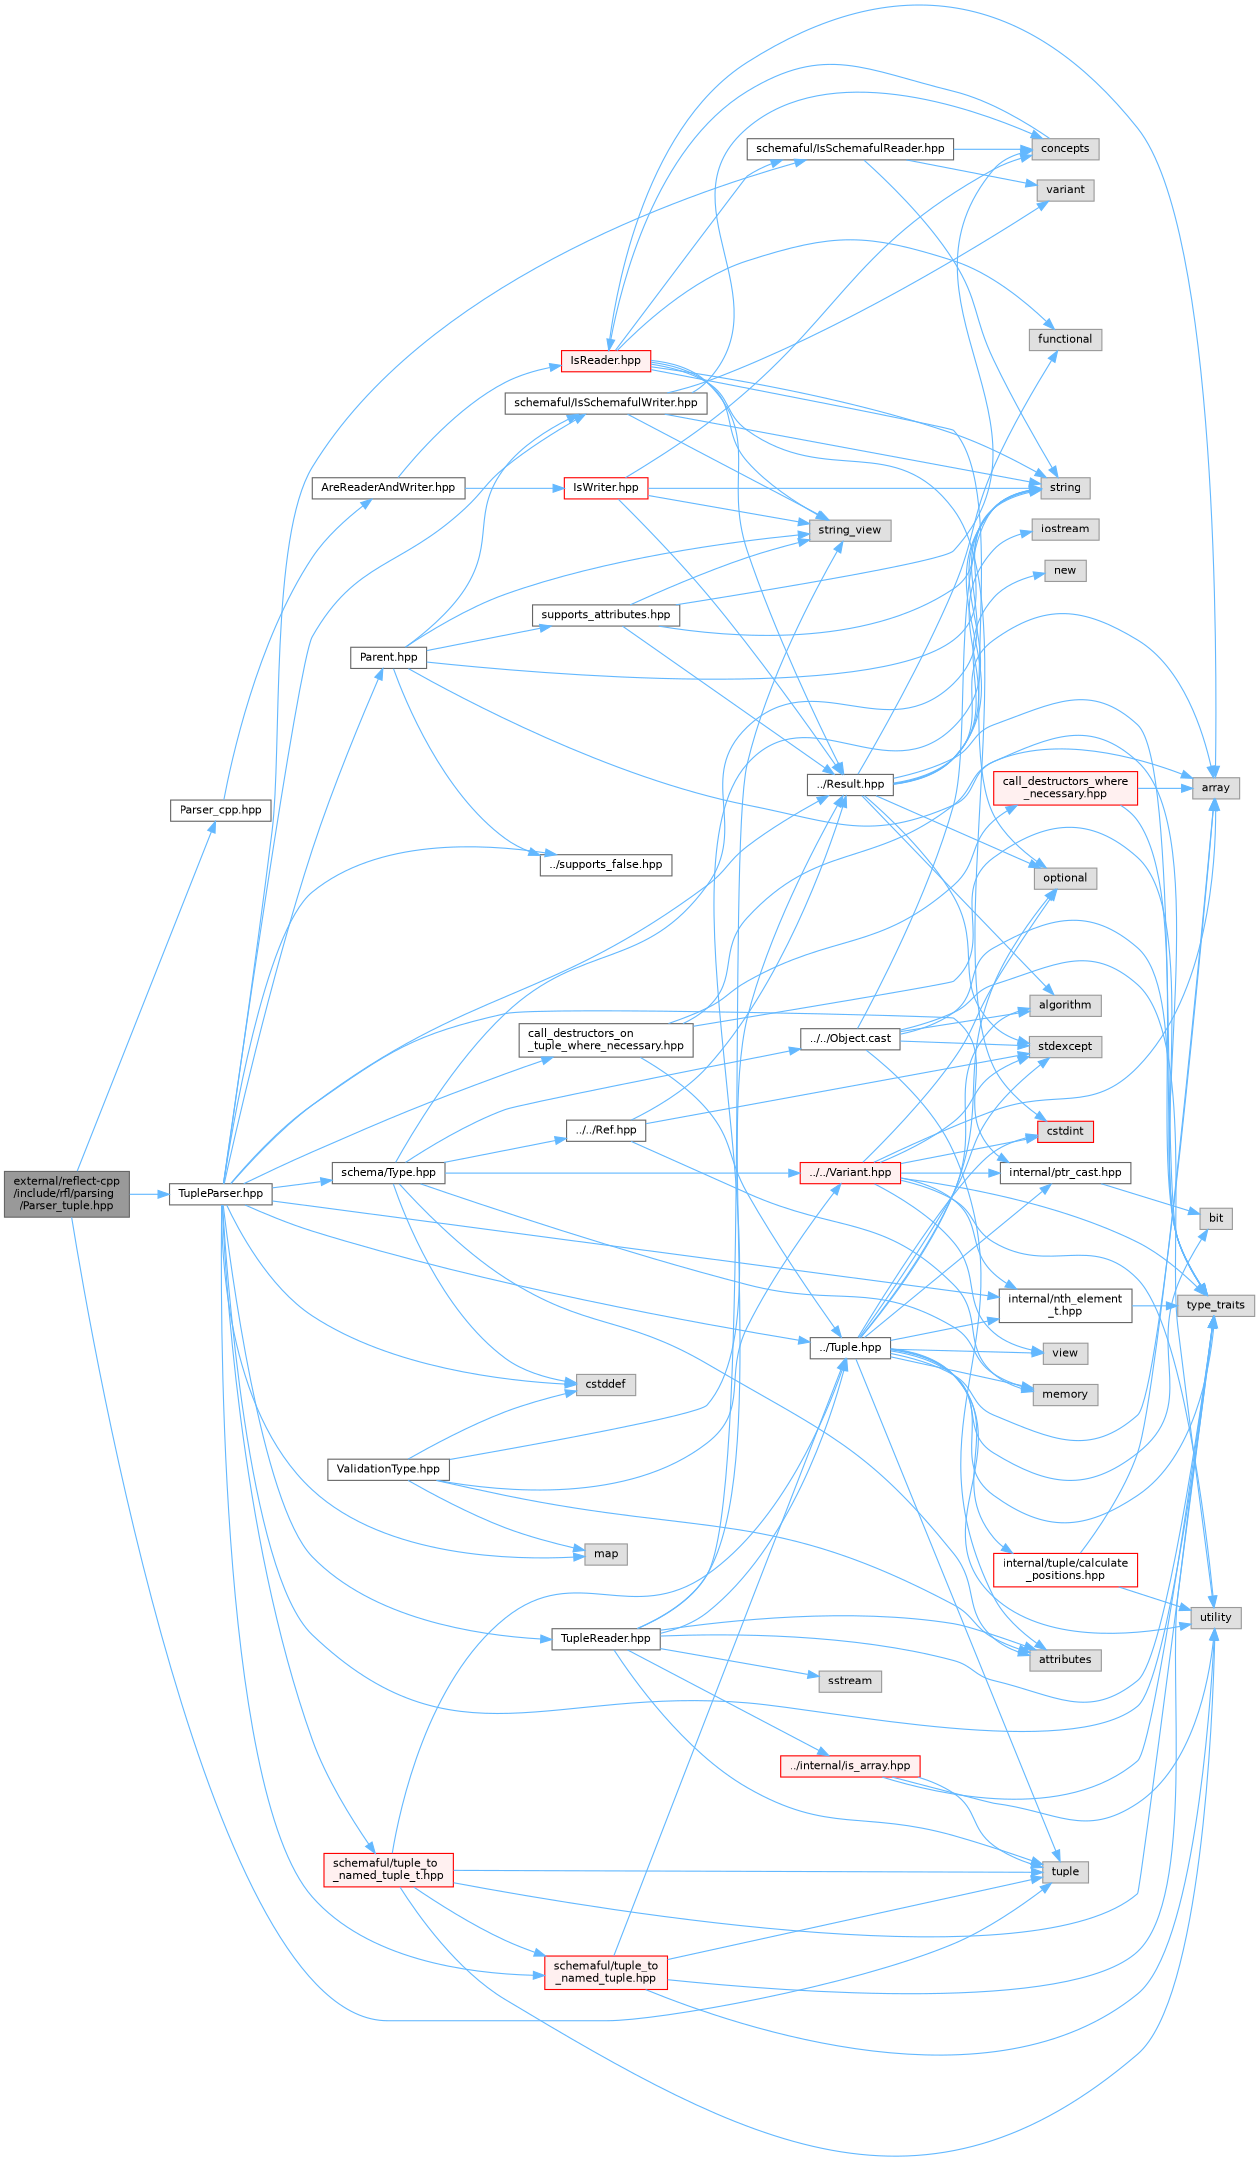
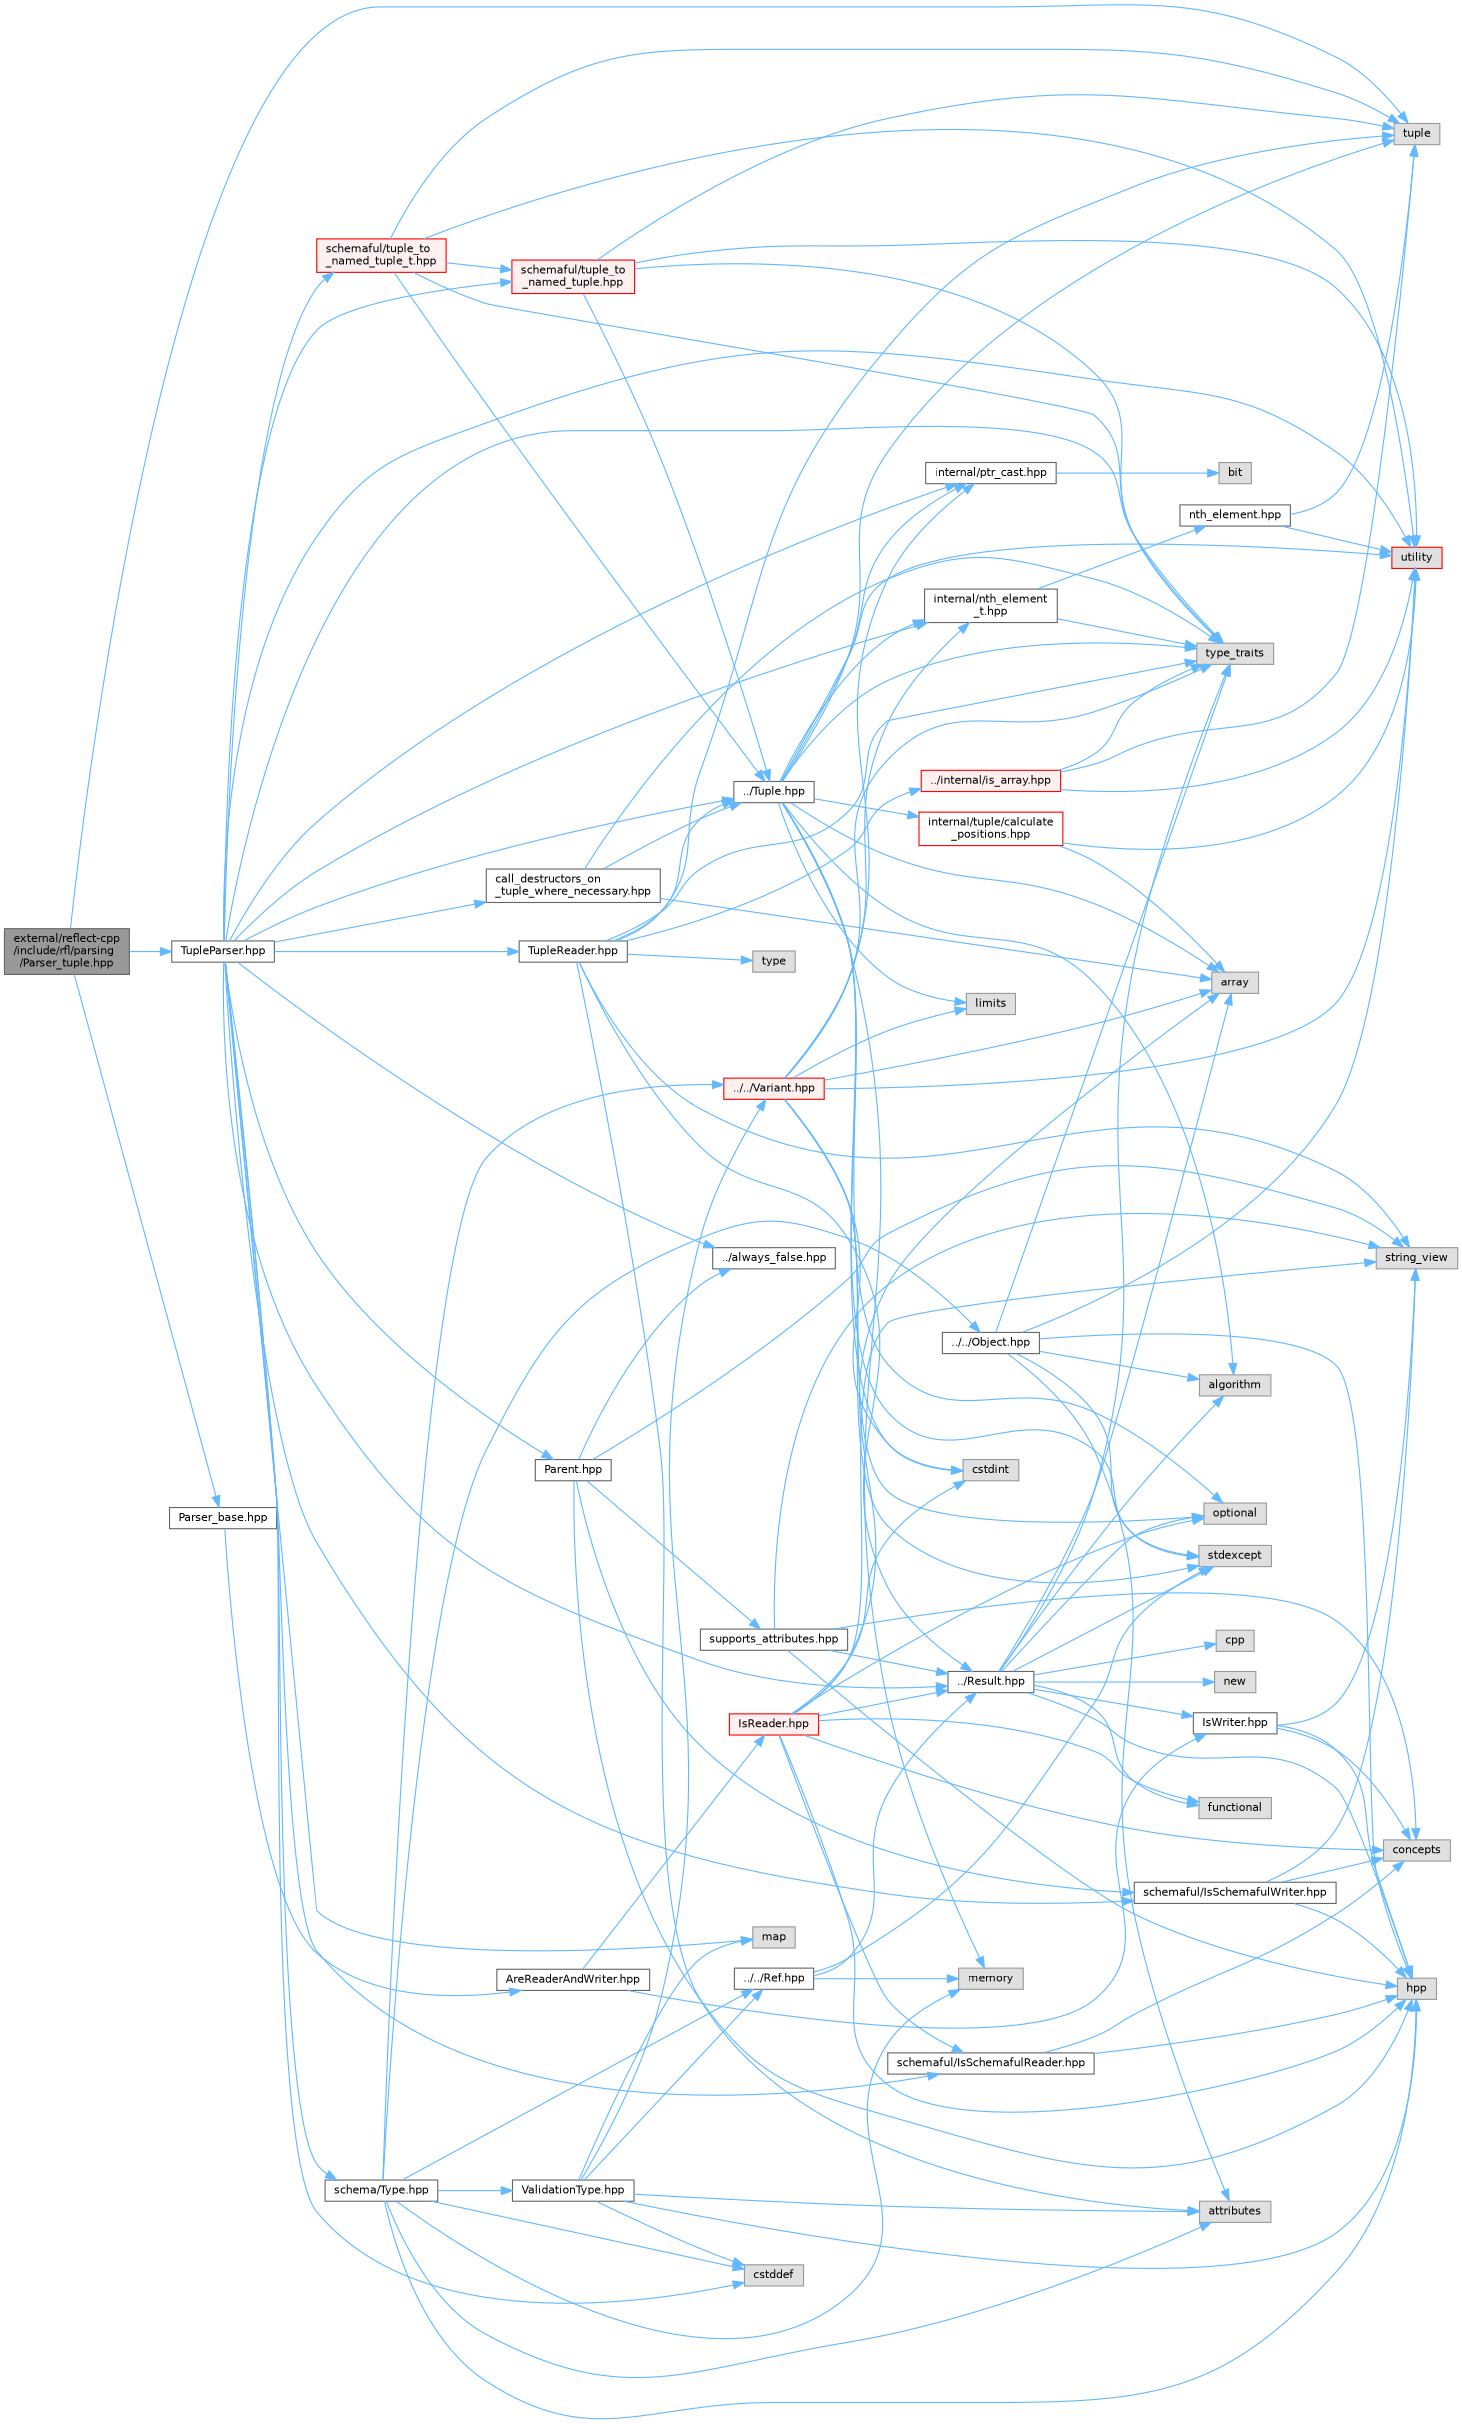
  digraph {
    rankdir=LR
    node [color=grey60 fillcolor="#E0E0E0" fontname=Helvetica fontsize=10 shape=box style=filled]
    edge [color=steelblue1 fontname=Helvetica fontsize=10 labelfontname=Helvetica labelfontsize=10 style=solid]
    n1 [color=gray40 fillcolor=grey60 fontcolor=black height=0.2 label="external/reflect-cpp\l/include/rfl/parsing\l/Parser_tuple.hpp" width=0.4]
    n2 [height=0.2 label=tuple width=0.4]
-   n3 [color=grey40 fillcolor=white height=0.2 label="Parser_cpp.hpp" width=0.4]
+   n3 [color=grey40 fillcolor=white height=0.2 label="Parser_base.hpp" width=0.4]
    n4 [color=grey40 fillcolor=white height=0.2 label="TupleParser.hpp" width=0.4]
    n5 [color=grey40 fillcolor=white height=0.2 label="AreReaderAndWriter.hpp" width=0.4]
    n6 [color=grey40 fillcolor=white height=0.2 label="../Result.hpp" width=0.4]
    n7 [color=grey40 fillcolor=white height=0.2 label="schemaful/IsSchemafulReader.hpp" width=0.4]
    n8 [height=0.2 label=type_traits width=0.4]
    n9 [height=0.2 label=cstddef width=0.4]
    n10 [height=0.2 label=map width=0.4]
-   n11 [height=0.2 label=utility width=0.4]
+   n11 [color=red height=0.2 label=utility width=0.4]
    n12 [color=grey40 fillcolor=white height=0.2 label="../Tuple.hpp" width=0.4]
    n13 [color=grey40 fillcolor=white height=0.2 label="internal/nth_element\l_t.hpp" width=0.4]
    n14 [color=grey40 fillcolor=white height=0.2 label="internal/ptr_cast.hpp" width=0.4]
-   n15 [color=grey40 fillcolor=white height=0.2 label="../supports_false.hpp" width=0.4]
+   n15 [color=grey40 fillcolor=white height=0.2 label="../always_false.hpp" width=0.4]
    n16 [color=grey40 fillcolor=white height=0.2 label="Parent.hpp" width=0.4]
    n17 [color=grey40 fillcolor=white height=0.2 label="schemaful/IsSchemafulWriter.hpp" width=0.4]
    n18 [color=grey40 fillcolor=white height=0.2 label="TupleReader.hpp" width=0.4]
    n19 [color=grey40 fillcolor=white height=0.2 label="call_destructors_on\l_tuple_where_necessary.hpp" width=0.4]
    n20 [color=grey40 fillcolor=white height=0.2 label="schema/Type.hpp" width=0.4]
    n21 [color=red fillcolor="#FFF0F0" height=0.2 label="schemaful/tuple_to\l_named_tuple.hpp" width=0.4]
    n22 [color=red fillcolor="#FFF0F0" height=0.2 label="schemaful/tuple_to\l_named_tuple_t.hpp" width=0.4]
    n23 [color=red fillcolor="#FFF0F0" height=0.2 label="IsReader.hpp" width=0.4]
-   n24 [color=red fillcolor=white height=0.2 label="IsWriter.hpp" width=0.4]
+   n24 [color=grey40 fillcolor=white height=0.2 label="IsWriter.hpp" width=0.4]
    n25 [height=0.2 label=array width=0.4]
    n26 [height=0.2 label=concepts width=0.4]
-   n27 [color=red height=0.2 label=cstdint width=0.4]
+   n27 [height=0.2 label=cstdint width=0.4]
    n28 [height=0.2 label=functional width=0.4]
    n29 [height=0.2 label=optional width=0.4]
-   n30 [height=0.2 label=string width=0.4]
+   n30 [height=0.2 label=hpp width=0.4]
    n31 [height=0.2 label=string_view width=0.4]
    n32 [height=0.2 label=algorithm width=0.4]
-   n33 [height=0.2 label=iostream width=0.4]
+   n33 [height=0.2 label=cpp width=0.4]
    n34 [height=0.2 label=new width=0.4]
    n35 [height=0.2 label=stdexcept width=0.4]
-   n36 [height=0.2 label=variant width=0.4]
    n37 [height=0.2 label=bit width=0.4]
-   n38 [height=0.2 label=view width=0.4]
+   n38 [height=0.2 label=limits width=0.4]
    n39 [height=0.2 label=memory width=0.4]
    n40 [color=red fillcolor=white height=0.2 label="internal/tuple/calculate\l_positions.hpp" width=0.4]
+   n41 [color=grey40 fillcolor=white height=0.2 label="nth_element.hpp" width=0.4]
    n42 [color=grey40 fillcolor=white height=0.2 label="supports_attributes.hpp" width=0.4]
-   n43 [height=0.2 label=sstream width=0.4]
+   n43 [height=0.2 label=type width=0.4]
    n44 [height=0.2 label=attributes width=0.4]
    n45 [color=red fillcolor="#FFF0F0" height=0.2 label="../internal/is_array.hpp" width=0.4]
-   n46 [color=red fillcolor="#FFF0F0" height=0.2 label="call_destructors_where\l_necessary.hpp" width=0.4]
-   n47 [color=grey40 fillcolor=white height=0.2 label="../../Object.cast" width=0.4]
+   n47 [color=grey40 fillcolor=white height=0.2 label="../../Object.hpp" width=0.4]
    n48 [color=grey40 fillcolor=white height=0.2 label="../../Ref.hpp" width=0.4]
    n49 [color=red fillcolor="#FFF0F0" height=0.2 label="../../Variant.hpp" width=0.4]
    n50 [color=grey40 fillcolor=white height=0.2 label="ValidationType.hpp" width=0.4]
    n1 -> n2
    n1 -> n3
    n1 -> n4
    n3 -> n5
    n4 -> n6
    n4 -> n7
    n4 -> n8
    n4 -> n9
    n4 -> n10
+   n4 -> n11
    n4 -> n12
    n4 -> n13
    n4 -> n14
    n4 -> n15
    n4 -> n16
    n4 -> n17
    n4 -> n18
    n4 -> n19
    n4 -> n20
    n4 -> n21
    n4 -> n22
    n5 -> n23
    n5 -> n24
    n6 -> n8
    n6 -> n25
    n6 -> n28
    n6 -> n29
    n6 -> n30
    n6 -> n32
    n6 -> n33
    n6 -> n34
    n6 -> n35
    n7 -> n26
    n7 -> n30
-   n7 -> n36
    n12 -> n2
    n12 -> n8
    n12 -> n11
    n12 -> n13
    n12 -> n14
    n12 -> n25
    n12 -> n27
    n12 -> n29
    n12 -> n32
    n12 -> n35
-   n12 -> n37
    n12 -> n38
    n12 -> n39
    n12 -> n40
    n13 -> n8
+   n13 -> n41
    n14 -> n37
-   n16 -> n8
    n16 -> n15
    n16 -> n17
    n16 -> n30
    n16 -> n31
    n16 -> n42
    n17 -> n26
    n17 -> n30
    n17 -> n31
-   n17 -> n36
    n18 -> n2
    n18 -> n6
    n18 -> n8
    n18 -> n12
    n18 -> n31
    n18 -> n43
    n18 -> n44
    n18 -> n45
    n19 -> n8
    n19 -> n12
    n19 -> n25
-   n19 -> n46
    n20 -> n9
    n20 -> n30
    n20 -> n39
    n20 -> n44
    n20 -> n47
    n20 -> n48
    n20 -> n49
+   n20 -> n50
    n21 -> n2
    n21 -> n8
    n21 -> n11
    n21 -> n12
    n22 -> n2
    n22 -> n8
    n22 -> n11
    n22 -> n12
    n22 -> n21
    n23 -> n6
    n23 -> n7
    n23 -> n25
-   n26 -> n23
+   n23 -> n26
    n23 -> n27
    n23 -> n28
    n23 -> n29
    n23 -> n30
    n23 -> n31
-   n24 -> n6
+   n6 -> n24
    n24 -> n26
    n24 -> n30
    n24 -> n31
    n40 -> n11
    n40 -> n25
+   n41 -> n2
+   n41 -> n11
    n42 -> n6
    n42 -> n26
    n42 -> n30
    n42 -> n31
    n45 -> n2
    n45 -> n8
    n45 -> n11
-   n46 -> n8
-   n46 -> n25
    n47 -> n8
    n47 -> n11
    n47 -> n30
    n47 -> n32
    n47 -> n35
    n47 -> n44
    n48 -> n6
    n48 -> n35
    n48 -> n39
    n49 -> n8
    n49 -> n11
    n49 -> n13
    n49 -> n14
    n49 -> n25
    n49 -> n27
    n49 -> n29
    n49 -> n35
    n49 -> n38
    n50 -> n9
    n50 -> n10
    n50 -> n30
    n50 -> n44
+   n50 -> n48
    n50 -> n49
  }
